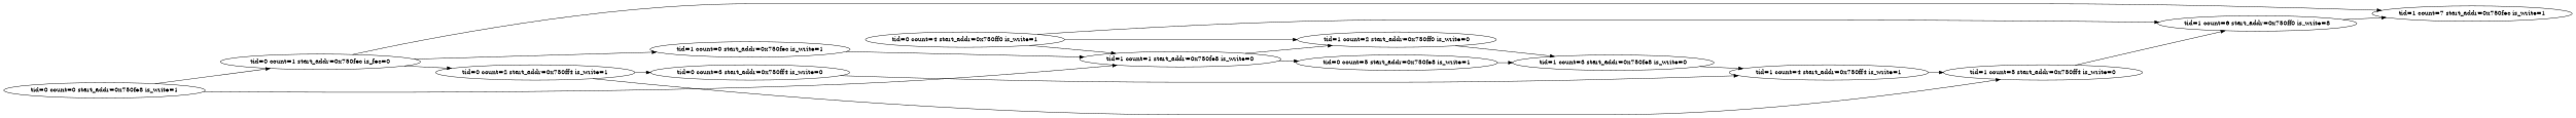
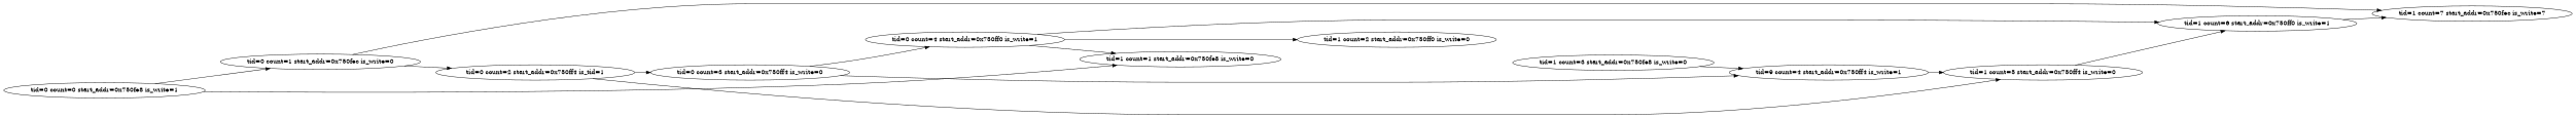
  digraph {
    rankdir=LR
    node [count=0 is_write=1 start_addr="0x750fe8" tid=1]
    n1 [label="tid=0 count=0 start_addr=0x750fe8 is_write=1" tid=0]
-   n2 [count=1 is_write=0 label="tid=0 count=1 start_addr=0x750fec is_fec=0" start_addr="0x750fec" tid=0]
+   n2 [count=1 is_write=0 label="tid=0 count=1 start_addr=0x750fec is_write=0" start_addr="0x750fec" tid=0]
    n3 [count=1 is_write=0 label="tid=1 count=1 start_addr=0x750fe8 is_write=0"]
-   n4 [count=2 label="tid=0 count=2 start_addr=0x750ff4 is_write=1" start_addr="0x750ff4" tid=0]
-   n5 [label="tid=1 count=0 start_addr=0x750fec is_write=1" start_addr="0x750fec"]
-   n6 [count=7 label="tid=1 count=7 start_addr=0x750fec is_write=1" start_addr="0x750fec"]
-   n7 [count=5 label="tid=0 count=5 start_addr=0x750fe8 is_write=1" tid=0]
+   n4 [count=2 label="tid=0 count=2 start_addr=0x750ff4 is_tid=1" start_addr="0x750ff4" tid=0]
+   n6 [count=7 label="tid=1 count=7 start_addr=0x750fec is_write=7" start_addr="0x750fec"]
    n8 [count=2 is_write=0 label="tid=1 count=2 start_addr=0x750ff0 is_write=0" start_addr="0x750ff0"]
    n9 [count=3 is_write=0 label="tid=0 count=3 start_addr=0x750ff4 is_write=0" start_addr="0x750ff4" tid=0]
    n10 [count=5 is_write=0 label="tid=1 count=5 start_addr=0x750ff4 is_write=0" start_addr="0x750ff4"]
    n11 [count=4 label="tid=0 count=4 start_addr=0x750ff0 is_write=1" start_addr="0x750ff0" tid=0]
-   n12 [count=4 label="tid=1 count=4 start_addr=0x750ff4 is_write=1" start_addr="0x750ff4"]
-   n13 [count=6 label="tid=1 count=6 start_addr=0x750ff0 is_write=8" start_addr="0x750ff0"]
+   n12 [count=4 label="tid=9 count=4 start_addr=0x750ff4 is_write=1" start_addr="0x750ff4"]
+   n13 [count=6 label="tid=1 count=6 start_addr=0x750ff0 is_write=1" start_addr="0x750ff0"]
    n14 [count=3 is_write=0 label="tid=1 count=3 start_addr=0x750fe8 is_write=0"]
    n1 -> n2
    n1 -> n3
    n2 -> n4
-   n2 -> n5
    n2 -> n6
-   n3 -> n7
-   n3 -> n8
    n4 -> n9
    n4 -> n10
-   n5 -> n3
-   n7 -> n14
-   n8 -> n14
+   n9 -> n11
    n9 -> n12
    n10 -> n13
    n11 -> n3
    n11 -> n8
    n11 -> n13
    n12 -> n10
    n13 -> n6
    n14 -> n12
  }
